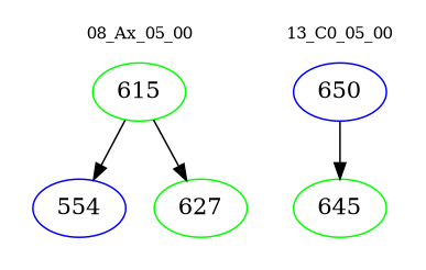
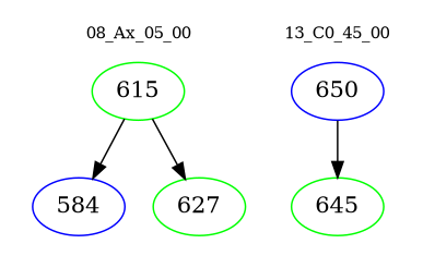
  digraph {
    node [color=green]
    edge [color=black]
    n1 [label=615]
-   n2 [color=blue label=554]
+   n2 [color=blue label=584]
    n3 [label=627]
    n4 [color=blue label=650]
    n5 [label=645]
    subgraph cluster_1 {
      color=white
      fontsize=10
      label="08_Ax_05_00"
      n1
      n2
      n3
    }
    subgraph cluster_2 {
      color=white
      fontsize=10
-     label="13_C0_05_00"
+     label="13_C0_45_00"
      n4
      n5
    }
    n1 -> n2
    n1 -> n3
    n4 -> n5
  }
